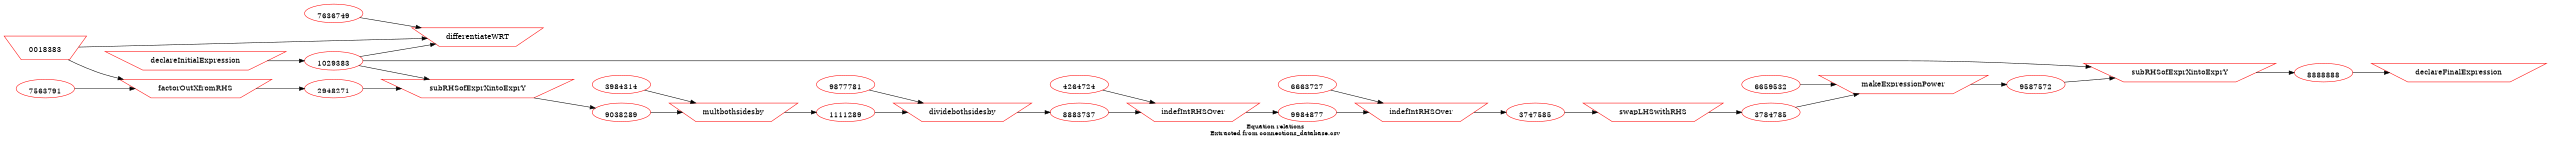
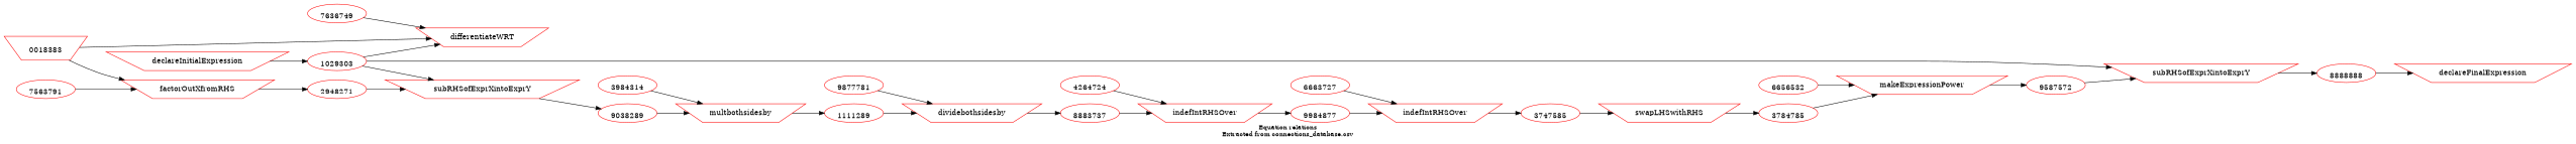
  digraph {
    fontsize=12
    label="Equation relations\nExtracted from connections_database.csv"
    rankdir=LR
    node [color=red shape=ellipse labelloc=b]
    n1 [label=declareInitialExpression shape=invtrapezium labelloc=""]
-   1029383
+   1029383 [label=1029303]
    n3 [label=differentiateWRT shape=invtrapezium labelloc=""]
    n4 [label=subRHSofExprXintoExprY shape=invtrapezium labelloc=""]
    n5 [label=subRHSofExprXintoExprY shape=invtrapezium labelloc=""]
    9038289
    8888888
    7636749
    0018383 [shape=invtrapezium]
    n10 [label=factorOutXfromRHS shape=invtrapezium labelloc=""]
    2948271
    7563791
    n13 [label=multbothsidesby shape=invtrapezium labelloc=""]
    1111289
    n15 [label=3984314]
    n16 [label=dividebothsidesby shape=invtrapezium labelloc=""]
    8883737
    9877781
    n19 [label=indefIntRHSOver shape=invtrapezium labelloc=""]
    9984877
    4264724
    n22 [label=indefIntRHSOver shape=invtrapezium labelloc=""]
    3747585
    n24 [label=6663727]
    n25 [label=swapLHSwithRHS shape=invtrapezium labelloc=""]
    3784785
    n27 [label=makeExpressionPower shape=invtrapezium labelloc=""]
    9587572
-   6656532 [label=6659532]
+   6656532
    n30 [label=declareFinalExpression shape=invtrapezium labelloc=""]
    n1 -> 1029383
    1029383 -> n3
    1029383 -> n4
    1029383 -> n5
    n4 -> 9038289
    n5 -> 8888888
    9038289 -> n13
    8888888 -> n30
    7636749 -> n3
    0018383 -> n3
    0018383 -> n10
    n10 -> 2948271
    2948271 -> n4
    7563791 -> n10
    n13 -> 1111289
    1111289 -> n16
    n15 -> n13
    n16 -> 8883737
    8883737 -> n19
    9877781 -> n16
    n19 -> 9984877
    9984877 -> n22
    4264724 -> n19
    n22 -> 3747585
    3747585 -> n25
    n24 -> n22
    n25 -> 3784785
    3784785 -> n27
    n27 -> 9587572
    9587572 -> n5
    6656532 -> n27
  }
